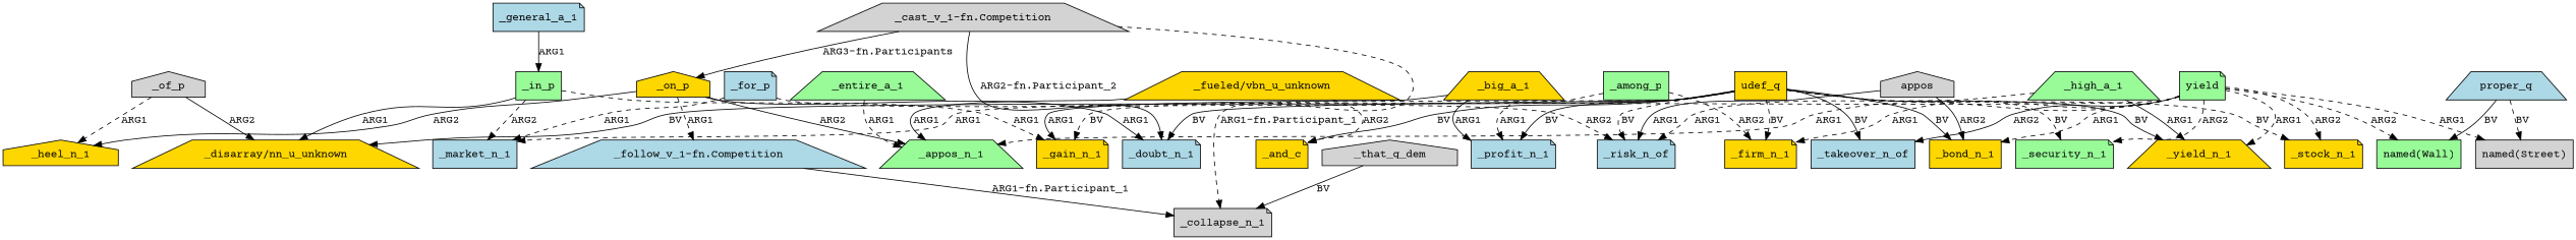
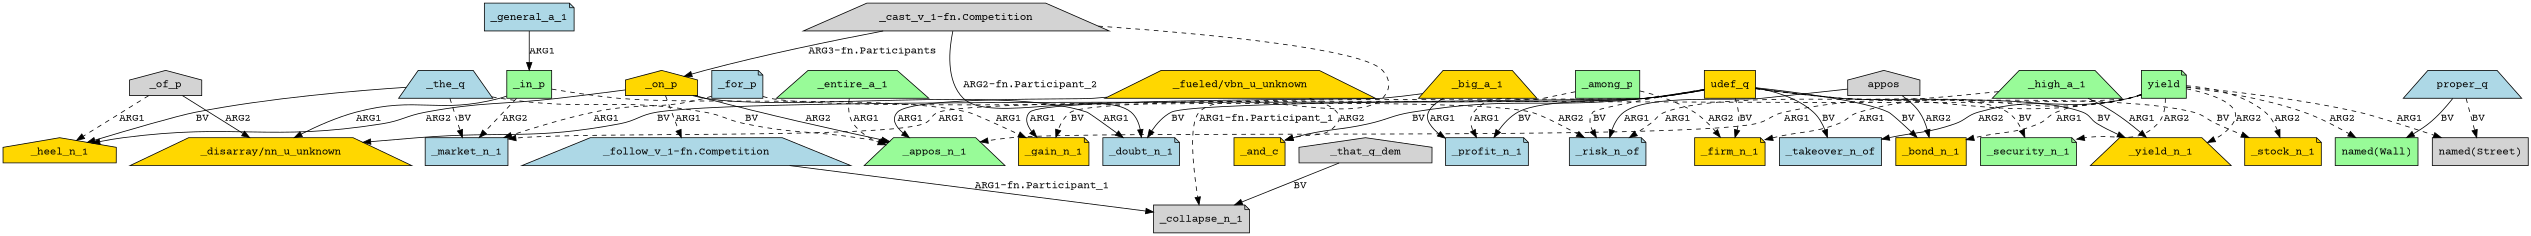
  digraph {
    fontname="Courier Prime"
    node [fillcolor=gold fontname="Courier Prime" shape=note style=filled]
    edge [fontname="Courier Prime" style=dashed]
    _in_p [fillcolor=palegreen shape=box]
    "_disarray/nn_u_unknown" [shape=trapezium]
    _market_n_1 [fillcolor=lightblue shape=box]
    _gain_n_1
    udef_q [shape=box]
    _risk_n_of [fillcolor=lightblue]
    _bond_n_1 [shape=box]
    _yield_n_1 [shape=trapezium]
    _doubt_n_1 [fillcolor=lightblue]
    _profit_n_1 [fillcolor=lightblue]
    _and_c
    _security_n_1 [fillcolor=palegreen]
    _firm_n_1
    _takeover_n_of [fillcolor=lightblue shape=box]
    _stock_n_1
    _general_a_1 [fillcolor=lightblue]
    n17 [fillcolor=palegreen label=yield]
    n18 [fillcolor=palegreen label=_appos_n_1 shape=trapezium]
    "named(Wall)" [fillcolor=palegreen shape=box]
    "named(Street)" [fillcolor=lightgrey shape=box]
    _on_p [shape=house]
    "_follow_v_1-fn.Competition" [fillcolor=lightblue shape=trapezium]
    _heel_n_1 [shape=house]
    _collapse_n_1 [fillcolor=lightgrey]
    "_cast_v_1-fn.Competition" [fillcolor=lightgrey shape=trapezium]
    _that_q_dem [fillcolor=lightgrey shape=house]
+   _the_q [fillcolor=lightblue shape=trapezium]
    _for_p [fillcolor=lightblue]
    _among_p [fillcolor=palegreen shape=box]
    "_fueled/vbn_u_unknown" [shape=trapezium]
    _big_a_1 [shape=trapezium]
    appos [fillcolor=lightgrey shape=house]
    _entire_a_1 [fillcolor=palegreen shape=trapezium]
    _high_a_1 [fillcolor=palegreen shape=trapezium]
    _of_p [fillcolor=lightgrey shape=house]
    proper_q [fillcolor=lightblue shape=trapezium]
    _in_p -> "_disarray/nn_u_unknown" [label=ARG1 style=solid]
    _in_p -> _market_n_1 [label=ARG2]
    _in_p -> _gain_n_1 [label=ARG1]
    udef_q -> "_disarray/nn_u_unknown" [label=BV style=solid]
    udef_q -> _gain_n_1 [label=BV]
    udef_q -> _risk_n_of [label=BV]
    udef_q -> _bond_n_1 [label=BV style=solid]
    udef_q -> _yield_n_1 [label=BV style=solid]
    udef_q -> _doubt_n_1 [label=BV style=solid]
    udef_q -> _profit_n_1 [label=BV style=solid]
    udef_q -> _and_c [label=BV style=solid]
    udef_q -> _security_n_1 [label=BV]
    udef_q -> _firm_n_1 [label=BV]
    udef_q -> _takeover_n_of [label=BV style=solid]
    udef_q -> _stock_n_1 [label=BV]
    _general_a_1 -> _in_p [label=ARG1 style=solid]
    n17 -> _market_n_1 [label=ARG1]
    n17 -> _bond_n_1 [label=ARG1]
-   n17 -> _yield_n_1 [label=ARG1]
+   n17 -> _yield_n_1 [label=ARG2]
    n17 -> _security_n_1 [label=ARG2]
    n17 -> _firm_n_1 [label=ARG1]
    n17 -> _takeover_n_of [label=ARG2 style=solid]
    n17 -> _stock_n_1 [label=ARG2]
    n17 -> n18 [label=ARG1]
    n17 -> "named(Wall)" [label=ARG2]
    n17 -> "named(Street)" [label=ARG1]
    _on_p -> _doubt_n_1 [label=ARG1 style=solid]
    _on_p -> n18 [label=ARG2 style=solid]
    _on_p -> "_follow_v_1-fn.Competition" [label=ARG1]
    _on_p -> _heel_n_1 [label=ARG2 style=solid]
    "_follow_v_1-fn.Competition" -> _collapse_n_1 [label="ARG1-fn.Participant_1" style=solid]
    "_cast_v_1-fn.Competition" -> _doubt_n_1 [label="ARG2-fn.Participant_2" style=solid]
    "_cast_v_1-fn.Competition" -> _on_p [label="ARG3-fn.Participants" style=solid]
    "_cast_v_1-fn.Competition" -> _collapse_n_1 [label="ARG1-fn.Participant_1"]
    _that_q_dem -> _collapse_n_1 [label=BV style=solid]
+   _the_q -> _market_n_1 [label=BV]
+   _the_q -> n18 [label=BV]
+   _the_q -> _heel_n_1 [label=BV style=solid]
    _for_p -> _market_n_1 [label=ARG1]
    _for_p -> _risk_n_of [label=ARG2]
    _among_p -> _profit_n_1 [label=ARG1]
    _among_p -> _firm_n_1 [label=ARG2]
    "_fueled/vbn_u_unknown" -> _and_c [label=ARG2]
    "_fueled/vbn_u_unknown" -> n18 [label=ARG1 style=solid]
    _big_a_1 -> _gain_n_1 [label=ARG1 style=solid]
    _big_a_1 -> _profit_n_1 [label=ARG1 style=solid]
    appos -> _risk_n_of [label=ARG1 style=solid]
    appos -> _bond_n_1 [label=ARG2 style=solid]
    _entire_a_1 -> n18 [label=ARG1]
    _high_a_1 -> _risk_n_of [label=ARG1]
    _high_a_1 -> _yield_n_1 [label=ARG1 style=solid]
    _of_p -> "_disarray/nn_u_unknown" [label=ARG2 style=solid]
    _of_p -> _heel_n_1 [label=ARG1]
    proper_q -> "named(Wall)" [label=BV style=solid]
    proper_q -> "named(Street)" [label=BV]
  }
